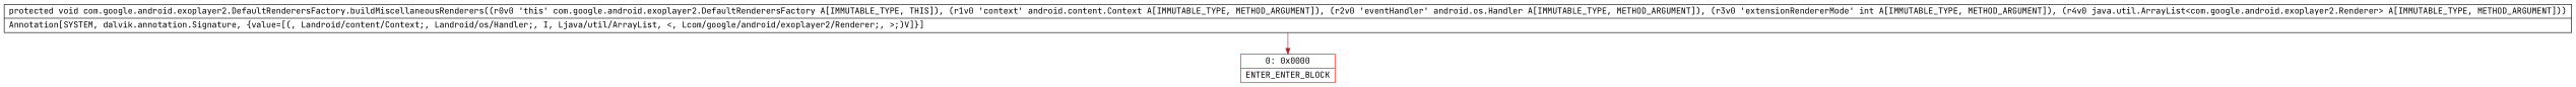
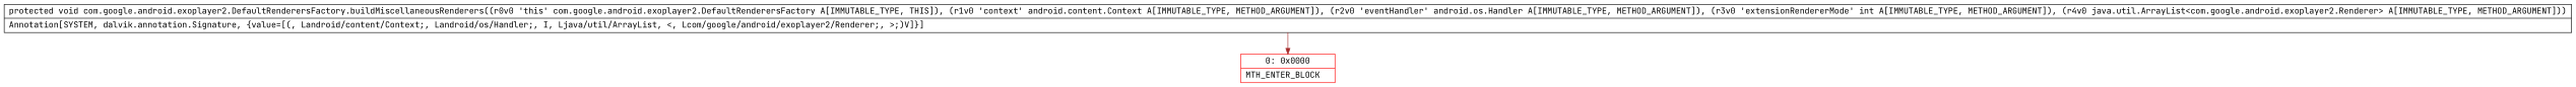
  digraph {
    fontname="JetBrains Mono"
    node [shape=record fontname="JetBrains Mono"]
-   n1 [color=red label="{0\:\ 0x0000|ENTER_ENTER_BLOCK\l}"]
+   n1 [color=red label="{0\:\ 0x0000|MTH_ENTER_BLOCK\l}"]
    n2 [label="{protected void com.google.android.exoplayer2.DefaultRenderersFactory.buildMiscellaneousRenderers((r0v0 'this' com.google.android.exoplayer2.DefaultRenderersFactory A[IMMUTABLE_TYPE, THIS]), (r1v0 'context' android.content.Context A[IMMUTABLE_TYPE, METHOD_ARGUMENT]), (r2v0 'eventHandler' android.os.Handler A[IMMUTABLE_TYPE, METHOD_ARGUMENT]), (r3v0 'extensionRendererMode' int A[IMMUTABLE_TYPE, METHOD_ARGUMENT]), (r4v0 java.util.ArrayList\<com.google.android.exoplayer2.Renderer\> A[IMMUTABLE_TYPE, METHOD_ARGUMENT]))  | Annotation[SYSTEM, dalvik.annotation.Signature, \{value=[(, Landroid\/content\/Context;, Landroid\/os\/Handler;, I, Ljava\/util\/ArrayList, \<, Lcom\/google\/android\/exoplayer2\/Renderer;, \>;)V]\}]\l}"]
    subgraph cluster_1 {
      label="R(0)"
    }
    n2 -> n1 [color=brown arrowhead=normal fontname="JetBrains Mono"]
  }
